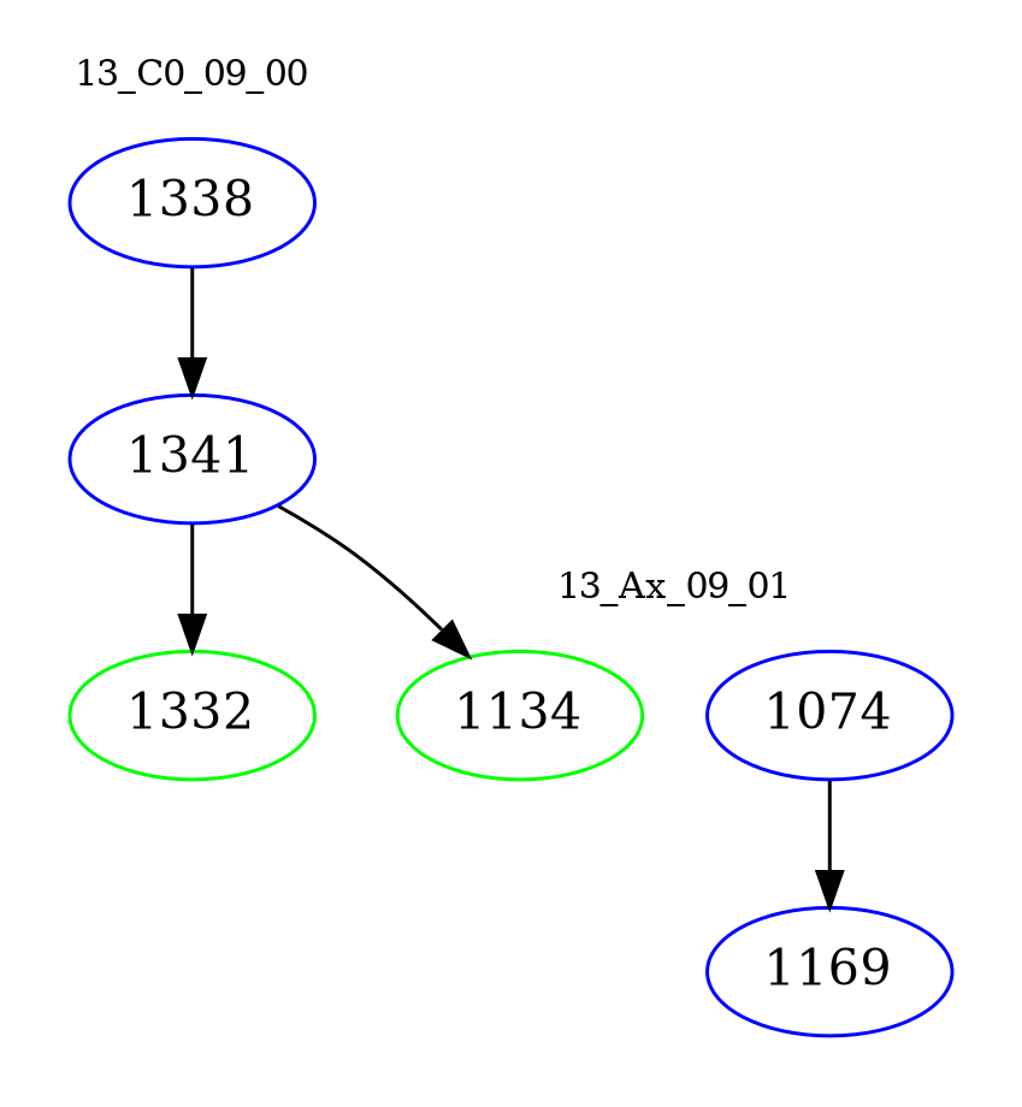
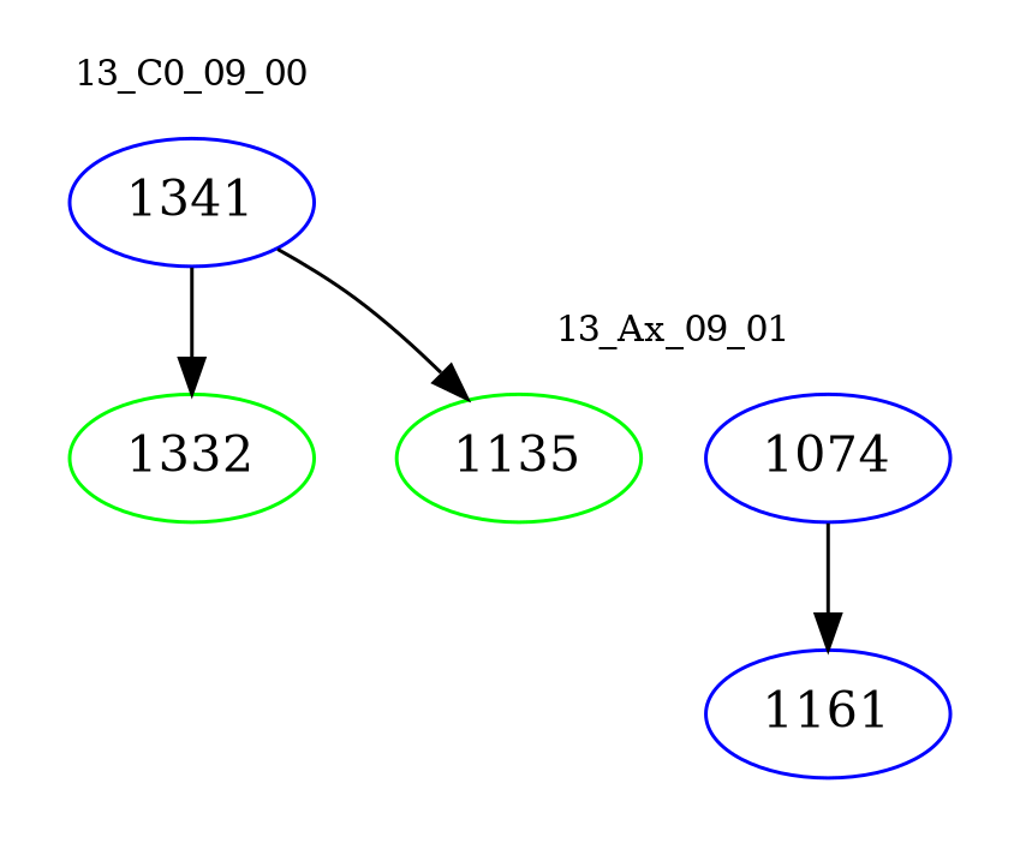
  digraph {
    node [color=blue]
    edge [color=black]
    n1 [label=1074]
-   n2 [label=1169]
-   n3 [color=green label=1134]
-   n4 [label=1338]
+   n2 [label=1161]
+   n3 [color=green label=1135]
    n5 [label=1341]
    n6 [color=green label=1332]
    subgraph cluster_1 {
      color=white
      fontsize=10
      label="13_Ax_09_01"
      n1
      n2
      n3
    }
    subgraph cluster_2 {
      color=white
      fontsize=10
      label="13_C0_09_00"
-     n4
      n5
      n6
    }
    n1 -> n2
-   n4 -> n5
    n5 -> n3
    n5 -> n6
  }
